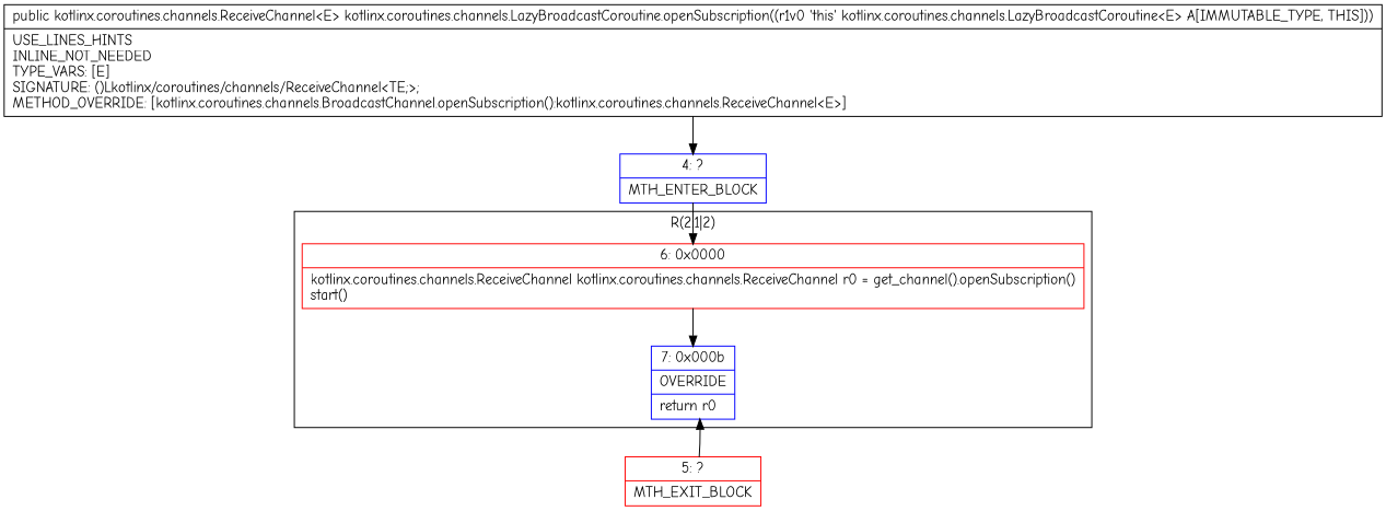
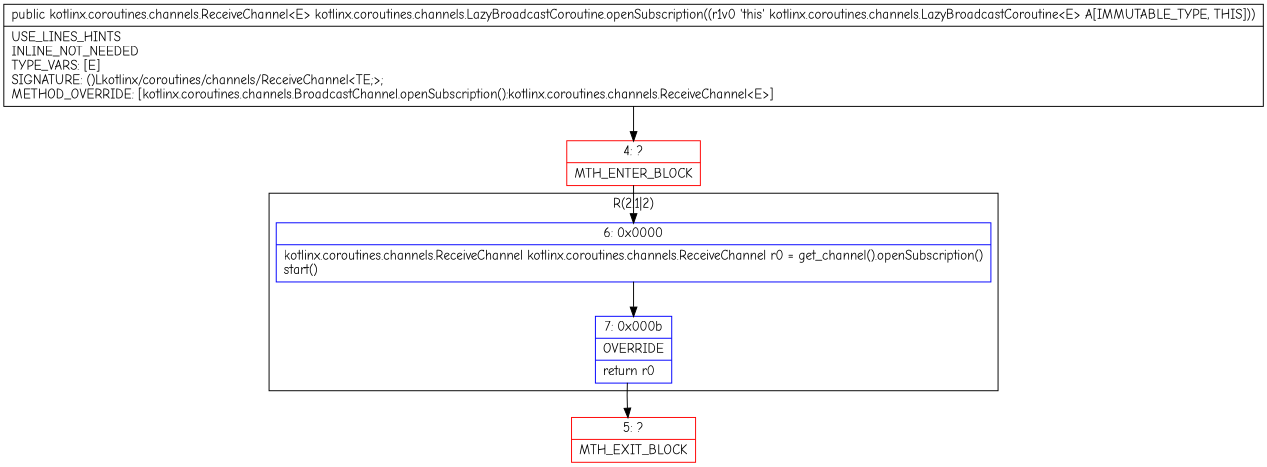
  digraph {
    fontname="Comic Neue"
    node [color=blue fontname="Comic Neue" shape=record]
    edge [fontname="Comic Neue"]
-   n1 [color=red label="{6\:\ 0x0000|kotlinx.coroutines.channels.ReceiveChannel kotlinx.coroutines.channels.ReceiveChannel r0 = get_channel().openSubscription()\lstart()\l}"]
+   n1 [label="{6\:\ 0x0000|kotlinx.coroutines.channels.ReceiveChannel kotlinx.coroutines.channels.ReceiveChannel r0 = get_channel().openSubscription()\lstart()\l}"]
    n2 [label="{7\:\ 0x000b|OVERRIDE\l|return r0\l}"]
    n3 [color=red label="{5\:\ ?|MTH_EXIT_BLOCK\l}"]
-   n4 [label="{4\:\ ?|MTH_ENTER_BLOCK\l}"]
+   n4 [color=red label="{4\:\ ?|MTH_ENTER_BLOCK\l}"]
    n5 [label="{public kotlinx.coroutines.channels.ReceiveChannel\<E\> kotlinx.coroutines.channels.LazyBroadcastCoroutine.openSubscription((r1v0 'this' kotlinx.coroutines.channels.LazyBroadcastCoroutine\<E\> A[IMMUTABLE_TYPE, THIS]))  | USE_LINES_HINTS\lINLINE_NOT_NEEDED\lTYPE_VARS: [E]\lSIGNATURE: ()Lkotlinx\/coroutines\/channels\/ReceiveChannel\<TE;\>;\lMETHOD_OVERRIDE: [kotlinx.coroutines.channels.BroadcastChannel.openSubscription():kotlinx.coroutines.channels.ReceiveChannel\<E\>]\l}" color=""]
    subgraph cluster_1 {
      label="R(2:1|2)"
      n1
      n2
    }
    n1 -> n2
-   n3 -> n2
+   n2 -> n3
    n4 -> n1
    n5 -> n4
  }
